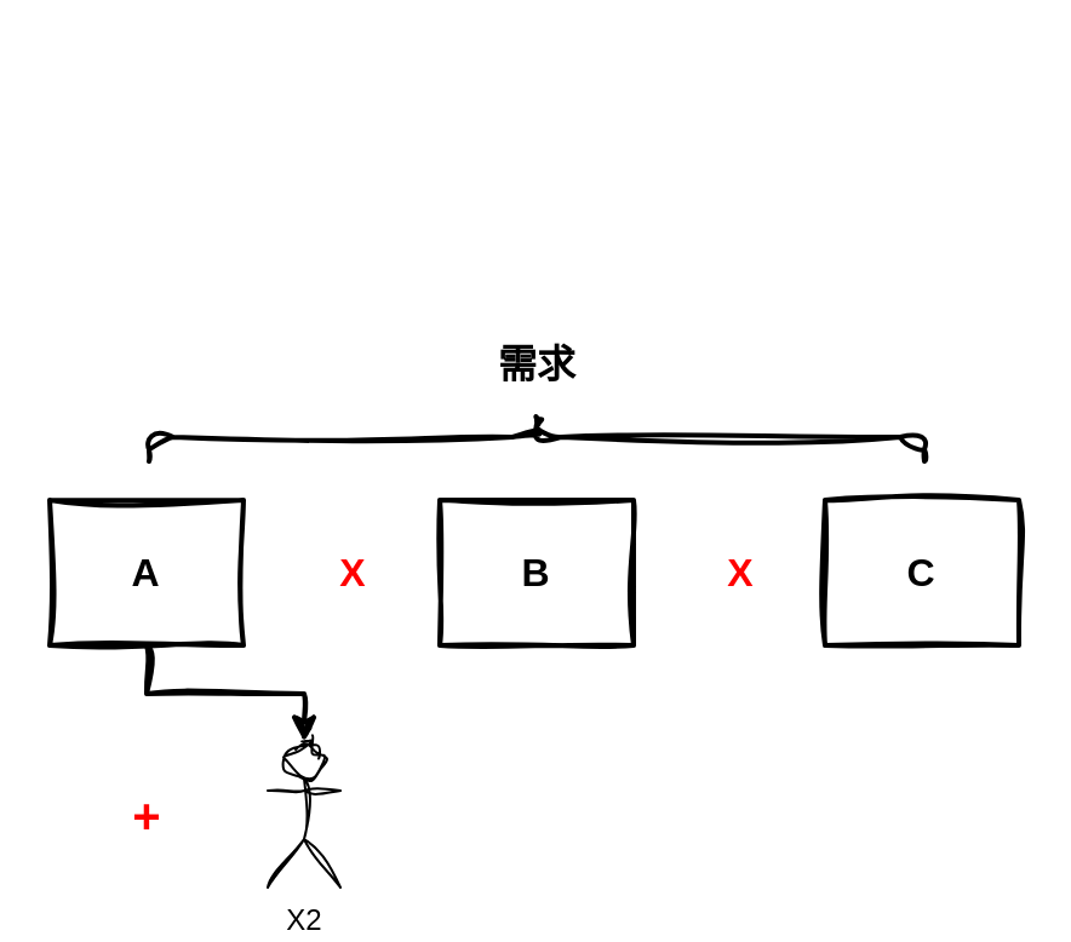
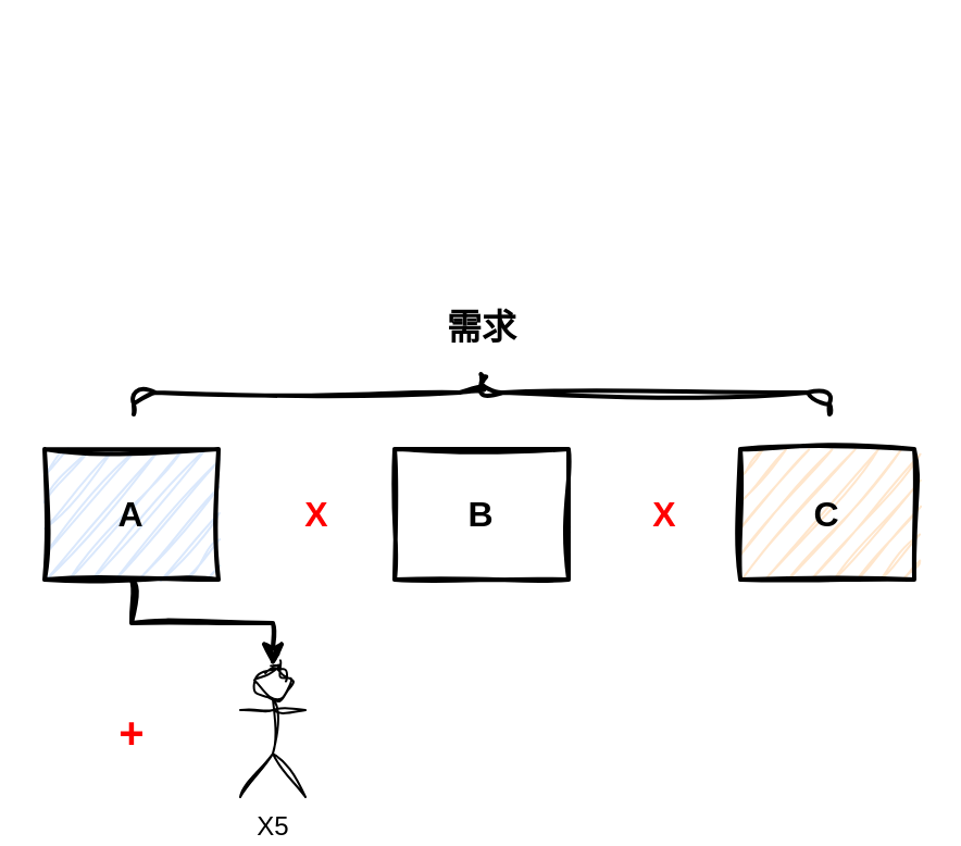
  <mxCell id="0" />
  <mxCell id="1" parent="0" />
  <mxCell id="2" value="" style="shape=curlyBracket;whiteSpace=wrap;html=1;rounded=1;labelPosition=left;verticalLabelPosition=middle;align=right;verticalAlign=middle;rotation=90;strokeWidth=2;sketch=1;curveFitting=1;jiggle=2;" vertex="1" parent="1"><mxGeometry x="211" y="20" width="20" height="320" as="geometry" /></mxCell>
- <mxCell id="3" value="&lt;font style=&quot;font-size: 16px;&quot;&gt;&lt;b&gt;A&lt;/b&gt;&lt;/font&gt;" style="rounded=0;whiteSpace=wrap;html=1;strokeWidth=2;sketch=1;curveFitting=1;jiggle=2;" vertex="1" parent="1"><mxGeometry x="20" y="206" width="80" height="60" as="geometry" /></mxCell>
+ <mxCell id="3" value="&lt;font style=&quot;font-size: 16px;&quot;&gt;&lt;b&gt;A&lt;/b&gt;&lt;/font&gt;" style="rounded=0;whiteSpace=wrap;html=1;strokeWidth=2;sketch=1;curveFitting=1;jiggle=2;fillColor=#dae8fc;" vertex="1" parent="1"><mxGeometry x="20" y="206" width="80" height="60" as="geometry" /></mxCell>
  <mxCell id="4" value="&lt;font style=&quot;font-size: 16px;&quot;&gt;&lt;b&gt;需求&lt;/b&gt;&lt;/font&gt;" style="text;html=1;align=center;verticalAlign=middle;resizable=0;points=[];autosize=1;strokeColor=none;fillColor=none;sketch=1;curveFitting=1;jiggle=2;" vertex="1" parent="1"><mxGeometry x="191" y="135" width="60" height="30" as="geometry" /></mxCell>
  <mxCell id="5" value="&lt;font color=&quot;#ff0000&quot; style=&quot;font-size: 16px;&quot;&gt;&lt;b&gt;X&lt;/b&gt;&lt;/font&gt;" style="text;html=1;align=center;verticalAlign=middle;resizable=0;points=[];autosize=1;strokeColor=none;fillColor=none;sketch=1;curveFitting=1;jiggle=2;" vertex="1" parent="1"><mxGeometry x="130" y="221" width="30" height="30" as="geometry" /></mxCell>
  <mxCell id="6" value="&lt;font color=&quot;#ff0000&quot; style=&quot;font-size: 16px;&quot;&gt;&lt;b&gt;X&lt;/b&gt;&lt;/font&gt;" style="text;html=1;align=center;verticalAlign=middle;resizable=0;points=[];autosize=1;strokeColor=none;fillColor=none;sketch=1;curveFitting=1;jiggle=2;" vertex="1" parent="1"><mxGeometry x="290" y="221" width="30" height="30" as="geometry" /></mxCell>
- <mxCell id="7" value="&lt;font style=&quot;font-size: 16px;&quot;&gt;&lt;b&gt;C&lt;/b&gt;&lt;/font&gt;" style="rounded=0;whiteSpace=wrap;html=1;strokeWidth=2;sketch=1;curveFitting=1;jiggle=2;" vertex="1" parent="1"><mxGeometry x="340" y="206" width="80" height="60" as="geometry" /></mxCell>
+ <mxCell id="7" value="&lt;font style=&quot;font-size: 16px;&quot;&gt;&lt;b&gt;C&lt;/b&gt;&lt;/font&gt;" style="rounded=0;whiteSpace=wrap;html=1;strokeWidth=2;sketch=1;curveFitting=1;jiggle=2;fillColor=#ffe6cc;" vertex="1" parent="1"><mxGeometry x="340" y="206" width="80" height="60" as="geometry" /></mxCell>
  <mxCell id="8" value="&lt;span style=&quot;font-size: 16px;&quot;&gt;&lt;b&gt;B&lt;/b&gt;&lt;/span&gt;" style="rounded=0;whiteSpace=wrap;html=1;strokeWidth=2;sketch=1;curveFitting=1;jiggle=2;" vertex="1" parent="1"><mxGeometry x="181" y="206" width="80" height="60" as="geometry" /></mxCell>
- <mxCell id="9" value="X2" style="shape=umlActor;verticalLabelPosition=bottom;verticalAlign=top;html=1;outlineConnect=0;sketch=1;curveFitting=1;jiggle=2;" vertex="1" parent="1"><mxGeometry x="110" y="306" width="30" height="60" as="geometry" /></mxCell>
+ <mxCell id="9" value="X5" style="shape=umlActor;verticalLabelPosition=bottom;verticalAlign=top;html=1;outlineConnect=0;sketch=1;curveFitting=1;jiggle=2;" vertex="1" parent="1"><mxGeometry x="110" y="306" width="30" height="60" as="geometry" /></mxCell>
  <mxCell id="10" style="edgeStyle=orthogonalEdgeStyle;rounded=0;orthogonalLoop=1;jettySize=auto;html=1;exitX=0.5;exitY=1;exitDx=0;exitDy=0;entryX=0.5;entryY=0;entryDx=0;entryDy=0;entryPerimeter=0;strokeWidth=2;sketch=1;curveFitting=1;jiggle=2;" edge="1" parent="1" source="3" target="9"><mxGeometry relative="1" as="geometry" /></mxCell>
  <mxCell id="11" value="&lt;font size=&quot;1&quot; color=&quot;#ff0000&quot; style=&quot;&quot;&gt;&lt;b style=&quot;font-size: 20px;&quot;&gt;+&lt;/b&gt;&lt;/font&gt;" style="text;html=1;align=center;verticalAlign=middle;resizable=0;points=[];autosize=1;strokeColor=none;fillColor=none;sketch=1;curveFitting=1;jiggle=2;" vertex="1" parent="1"><mxGeometry x="40" y="316" width="40" height="40" as="geometry" /></mxCell>
